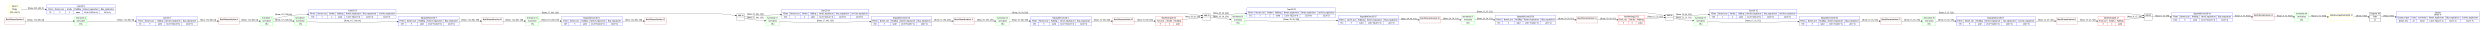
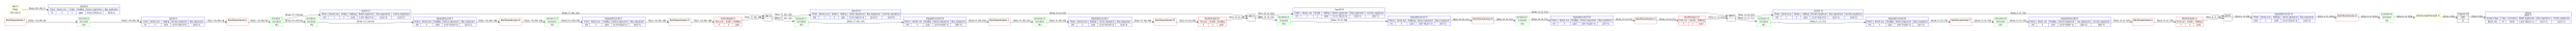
  digraph {
    fontname="PT Serif"
    rankdir=LR
    node [color=blue fillcolor=white fontname="PT Serif" shape=record style=filled]
    edge [fontname="PT Serif"]
    n1 [color=yellow label="{{Input 1|{{Shape|(225, 400, 3)}}}}"]
    n2 [label="{{Conv2D 2|{{Filters|32} | {Kernel_size|3} | {Strides|2} | {Padding|same} | {Kernel_regularizer|L1(1e-5)L2(1e-4)} | {Bias_regularizer|L2(1e-4)}}}}"]
    n3 [color=brown label="{{BatchNormalization 3|{}}}"]
    n4 [color=green label="{{Activation 4|{{Activation|relu}}}}"]
    n5 [label="{{Conv2D 5|{{Filters|64} | {Kernel_size|3} | {Padding|same} | {Kernel_regularizer|L1(1e-5)L2(1e-4)} | {Bias_regularizer|L2(1e-4)}}}}"]
    n6 [color=brown label="{{BatchNormalization 6|{}}}"]
    n7 [color=green label="{{Activation 7|{{Activation|relu}}}}"]
    n8 [color=green label="{{Activation 8|{{Activation|relu}}}}"]
    n9 [label="{{Conv2D 15|{{Filters|128} | {Kernel_size|1} | {Strides|2} | {Padding|same} | {Kernel_regularizer|L1(1e-5)L2(1e-4)} | {Bias_regularizer|L2(1e-4)} | {Activity_regularizer|L2(1e-5)}}}}"]
    n10 [label="{{SeparableConv2D 9|{{Filters|128} | {Kernel_size|3} | {Padding|same} | {Kernel_regularizer|L1(1e-5)L2(1e-4)} | {Bias_regularizer|L2(1e-4)}}}}"]
    n11 [color=black label="{{Add 16|}}"]
    n12 [color=brown label="{{BatchNormalization 10|{}}}"]
    n13 [color=green label="{{Activation 11|{{Activation|relu}}}}"]
    n14 [label="{{SeparableConv2D 12|{{Filters|128} | {Kernel_size|3} | {Padding|same} | {Kernel_regularizer|L1(1e-5)L2(1e-4)} | {Bias_regularizer|L2(1e-4)}}}}"]
    n15 [color=brown label="{{BatchNormalization 13|{}}}"]
+   n16 [color=red label="{{MaxPooling2D 14|{{Pool_size|3} | {Strides|2} | {Padding|same}}}}"]
    n17 [color=green label="{{Activation 17|{{Activation|relu}}}}"]
    n18 [label="{{Conv2D 24|{{Filters|256} | {Kernel_size|1} | {Strides|2} | {Padding|same} | {Kernel_regularizer|L1(1e-5)L2(1e-4)} | {Bias_regularizer|L2(1e-4)} | {Activity_regularizer|L2(1e-5)}}}}"]
    n19 [label="{{SeparableConv2D 18|{{Filters|256} | {Kernel_size|3} | {Padding|same} | {Kernel_regularizer|L1(1e-5)L2(1e-4)} | {Bias_regularizer|L2(1e-4)}}}}"]
    n20 [color=black label="{{Add 25|}}"]
    n21 [color=brown label="{{BatchNormalization 19|{}}}"]
    n22 [color=green label="{{Activation 20|{{Activation|relu}}}}"]
    n23 [label="{{SeparableConv2D 21|{{Filters|256} | {Kernel_size|3} | {Padding|same} | {Kernel_regularizer|L1(1e-5)L2(1e-4)} | {Bias_regularizer|L2(1e-4)}}}}"]
    n24 [color=brown label="{{BatchNormalization 22|{}}}"]
    n25 [color=red label="{{MaxPooling2D 23|{{Pool_size|3} | {Strides|2} | {Padding|same}}}}"]
    n26 [color=green label="{{Activation 26|{{Activation|relu}}}}"]
-   n27 [label="{{Conv2D 33|{{Filters|512} | {Kernel_size|1} | {Strides|2} | {Padding|same} | {Kernel_regularizer|L1(1e-5)L2(1e-4)} | {Dense_regularizer|L2(1e-4)} | {Activity_regularizer|L2(1e-5)}}}}"]
+   n27 [label="{{Conv2D 33|{{Filters|512} | {Kernel_size|1} | {Strides|2} | {Padding|same} | {Kernel_regularizer|L1(1e-5)L2(1e-4)} | {Bias_regularizer|L2(1e-4)} | {Activity_regularizer|L2(1e-5)}}}}"]
    n28 [label="{{SeparableConv2D 27|{{Filters|512} | {Kernel_size|3} | {Padding|same} | {Kernel_regularizer|L1(1e-5)L2(1e-4)} | {Bias_regularizer|L2(1e-4)}}}}"]
    n29 [color=black label="{{Add 34|}}"]
    n30 [color=brown label="{{BatchNormalization 28|{}}}"]
    n31 [color=green label="{{Activation 29|{{Activation|relu}}}}"]
    n32 [label="{{SeparableConv2D 30|{{Filters|512} | {Kernel_size|3} | {Padding|same} | {Kernel_regularizer|L1(1e-5)L2(1e-4)} | {Bias_regularizer|L2(1e-4)}}}}"]
    n33 [color=brown label="{{BatchNormalization 31|{}}}"]
    n34 [color=red label="{{MaxPooling2D 32|{{Pool_size|3} | {Strides|2} | {Padding|same}}}}"]
    n35 [color=green label="{{Activation 35|{{Activation|relu}}}}"]
    n36 [label="{{Conv2D 42|{{Filters|728} | {Kernel_size|1} | {Strides|2} | {Padding|same} | {Kernel_regularizer|L1(1e-5)L2(1e-4)} | {Bias_regularizer|L2(1e-4)} | {Activity_regularizer|L2(1e-5)}}}}"]
    n37 [label="{{SeparableConv2D 36|{{Filters|728} | {Kernel_size|3} | {Padding|same} | {Kernel_regularizer|L1(1e-5)L2(1e-4)} | {Bias_regularizer|L2(1e-4)}}}}"]
    n38 [color=black label="{{Add 43|}}"]
    n39 [color=brown label="{{BatchNormalization 37|{}}}"]
    n40 [color=green label="{{Activation 38|{{Activation|relu}}}}"]
    n41 [label="{{SeparableConv2D 39|{{Filters|728} | {Kernel_size|3} | {Padding|same} | {Kernel_regularizer|L1(1e-5)L2(1e-4)} | {Bias_regularizer|L2(1e-4)} | {Activity_regularizer|L2(1e-5)}}}}"]
    n42 [color=brown label="{{BatchNormalization 40|{}}}"]
    n43 [color=red label="{{MaxPooling2D 41|{{Pool_size|3} | {Strides|2} | {Padding|same}}}}"]
    n44 [label="{{SeparableConv2D 44|{{Filters|1024} | {Kernel_size|3} | {Padding|same} | {Kernel_regularizer|L1(1e-5)L2(1e-4)} | {Bias_regularizer|L2(1e-4)}}}}"]
    n45 [color=brown label="{{BatchNormalization 45|{}}}"]
    n46 [color=green label="{{Activation 46|{{Activation|relu}}}}"]
    n47 [color=yellow label="{{GlobalAveragePooling2D 47|{}}}"]
    n48 [color=black label="{{Dropout 48|{{Rate|0.5}}}}"]
    n49 [label="{{Output\nDense 49|{{Output_shape|[None, 23]}|{Units|23} | {Activation|linear} | {Kernel_regularizer|L1(1e-5)L2(1e-4)} | {Bias_regularizer|L2(1e-4)} | {Activity_regularizer|L2(1e-5)}}}}"]
    subgraph cluster_1 {
      fillcolor=white
      peripheries=0
      style=filled
      n1
      n2
      n3
      n4
      n5
      n6
      n7
      n8
      n9
      n10
      n11
      n12
      n13
      n14
      n15
+     n16
      n17
      n18
      n19
      n20
      n21
      n22
      n23
      n24
      n25
      n26
      n27
      n28
      n29
      n30
      n31
      n32
      n33
      n34
      n35
      n36
      n37
      n38
      n39
      n40
      n41
      n42
      n43
      n44
      n45
      n46
      n47
      n48
      n49
    }
    n1 -> n2 [label="[None, 225, 400, 3]"]
    n3 -> n4 [label="[None, 113, 200, 32]"]
    n4 -> n5 [label="[None, 113, 200, 32]"]
    n5 -> n6 [label="[None, 113, 200, 64]"]
    n6 -> n7 [label="[None, 113, 200, 64]"]
    n7 -> n8 [label="[None, 113, 200, 64]"]
    n7 -> n9 [label="[None, 113, 200, 64]"]
    n8 -> n10 [label="[None, 113, 200, 64]"]
    n9 -> n11 [label="[None, 57, 100, 128]"]
    n10 -> n12 [label="[None, 113, 200, 128]"]
    n11 -> n17 [label="[None, 57, 100, 128]"]
    n11 -> n18 [label="[None, 57, 100, 128]"]
    n12 -> n13 [label="[None, 113, 200, 128]"]
    n13 -> n14 [label="[None, 113, 200, 128]"]
    n14 -> n15 [label="[None, 113, 200, 128]"]
+   n15 -> n16 [label="[None, 113, 200, 128]"]
+   n16 -> n11 [label="[None, 57, 100, 128]"]
    n17 -> n19 [label="[None, 57, 100, 128]"]
    n18 -> n20 [label="[None, 29, 50, 256]"]
    n19 -> n21 [label="[None, 57, 100, 256]"]
    n20 -> n26 [label="[None, 29, 50, 256]"]
    n20 -> n27 [label="[None, 29, 50, 256]"]
    n21 -> n22 [label="[None, 57, 100, 256]"]
    n22 -> n23 [label="[None, 57, 100, 256]"]
    n23 -> n24 [label="[None, 57, 100, 256]"]
    n24 -> n25 [label="[None, 57, 100, 256]"]
    n25 -> n20 [label="[None, 29, 50, 256]"]
    n26 -> n28 [label="[None, 29, 50, 256]"]
    n27 -> n29 [label="[None, 15, 25, 512]"]
    n28 -> n30 [label="[None, 29, 50, 512]"]
    n29 -> n35 [label="[None, 15, 25, 512]"]
    n29 -> n36 [label="[None, 15, 25, 512]"]
    n30 -> n31 [label="[None, 29, 50, 512]"]
    n31 -> n32 [label="[None, 29, 50, 512]"]
    n32 -> n33 [label="[None, 29, 50, 512]"]
    n33 -> n34 [label="[None, 29, 50, 512]"]
    n34 -> n29 [label="[None, 15, 25, 512]"]
    n35 -> n37 [label="[None, 15, 25, 512]"]
    n36 -> n38 [label="[None, 8, 13, 728]"]
    n37 -> n39 [label="[None, 15, 25, 728]"]
    n38 -> n44 [label="[None, 8, 13, 728]"]
    n39 -> n40 [label="[None, 15, 25, 728]"]
    n40 -> n41 [label="[None, 15, 25, 728]"]
    n41 -> n42 [label="[None, 15, 25, 728]"]
    n42 -> n43 [label="[None, 15, 25, 728]"]
    n43 -> n38 [label="[None, 8, 13, 728]"]
    n44 -> n45 [label="[None, 8, 13, 1024]"]
    n45 -> n46 [label="[None, 8, 13, 1024]"]
    n46 -> n47 [label="[None, 8, 13, 1024]"]
    n47 -> n48 [label="[None, 1024]"]
    n48 -> n49 [label="[None, 1024]"]
  }
